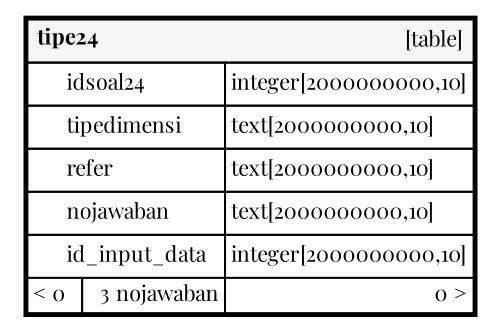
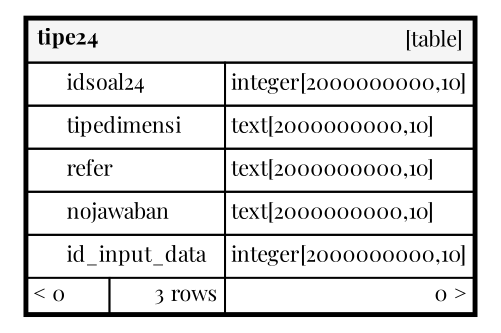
  digraph {
    bgcolor="#ffffff"
    fontname="Playfair Display"
    fontsize=11
    nodesep=0.18
    rankdir=RL
    ranksep=0.46
    ration=compress
-   n1 [fontname="Playfair Display" fontsize=11 label=<     <TABLE BORDER="2" CELLBORDER="1" CELLSPACING="0" BGCOLOR="#ffffff">       <TR><TD COLSPAN="4"  BGCOLOR="#f5f5f5"><TABLE BORDER="0" CELLSPACING="0"><TR><TD ALIGN="LEFT"><B>tipe24</B></TD><TD ALIGN="RIGHT">[table]</TD></TR></TABLE></TD></TR>       <TR><TD PORT="idsoal24" COLSPAN="2" ALIGN="LEFT"><TABLE BORDER="0" CELLSPACING="0" ALIGN="LEFT"><TR ALIGN="LEFT"><TD ALIGN="LEFT" FIXEDSIZE="TRUE" WIDTH="15" HEIGHT="16"></TD><TD ALIGN="LEFT" FIXEDSIZE="TRUE" WIDTH="80" HEIGHT="16">idsoal24</TD></TR></TABLE></TD><TD PORT="idsoal24.type" ALIGN="LEFT">integer[2000000000,10]</TD></TR>       <TR><TD PORT="tipedimensi" COLSPAN="2" ALIGN="LEFT"><TABLE BORDER="0" CELLSPACING="0" ALIGN="LEFT"><TR ALIGN="LEFT"><TD ALIGN="LEFT" FIXEDSIZE="TRUE" WIDTH="15" HEIGHT="16"></TD><TD ALIGN="LEFT" FIXEDSIZE="TRUE" WIDTH="80" HEIGHT="16">tipedimensi</TD></TR></TABLE></TD><TD PORT="tipedimensi.type" ALIGN="LEFT">text[2000000000,10]</TD></TR>       <TR><TD PORT="refer" COLSPAN="2" ALIGN="LEFT"><TABLE BORDER="0" CELLSPACING="0" ALIGN="LEFT"><TR ALIGN="LEFT"><TD ALIGN="LEFT" FIXEDSIZE="TRUE" WIDTH="15" HEIGHT="16"></TD><TD ALIGN="LEFT" FIXEDSIZE="TRUE" WIDTH="80" HEIGHT="16">refer</TD></TR></TABLE></TD><TD PORT="refer.type" ALIGN="LEFT">text[2000000000,10]</TD></TR>       <TR><TD PORT="nojawaban" COLSPAN="2" ALIGN="LEFT"><TABLE BORDER="0" CELLSPACING="0" ALIGN="LEFT"><TR ALIGN="LEFT"><TD ALIGN="LEFT" FIXEDSIZE="TRUE" WIDTH="15" HEIGHT="16"></TD><TD ALIGN="LEFT" FIXEDSIZE="TRUE" WIDTH="80" HEIGHT="16">nojawaban</TD></TR></TABLE></TD><TD PORT="nojawaban.type" ALIGN="LEFT">text[2000000000,10]</TD></TR>       <TR><TD PORT="id_input_data" COLSPAN="2" ALIGN="LEFT"><TABLE BORDER="0" CELLSPACING="0" ALIGN="LEFT"><TR ALIGN="LEFT"><TD ALIGN="LEFT" FIXEDSIZE="TRUE" WIDTH="15" HEIGHT="16"></TD><TD ALIGN="LEFT" FIXEDSIZE="TRUE" WIDTH="80" HEIGHT="16">id_input_data</TD></TR></TABLE></TD><TD PORT="id_input_data.type" ALIGN="LEFT">integer[2000000000,10]</TD></TR>       <TR><TD ALIGN="LEFT" BGCOLOR="#ffffff">&lt; 0</TD><TD ALIGN="RIGHT" BGCOLOR="#ffffff">3 nojawaban</TD><TD ALIGN="RIGHT" BGCOLOR="#ffffff">0 &gt;</TD></TR>     </TABLE>> shape=plaintext]
+   n1 [fontname="Playfair Display" fontsize=11 label=<     <TABLE BORDER="2" CELLBORDER="1" CELLSPACING="0" BGCOLOR="#ffffff">       <TR><TD COLSPAN="4"  BGCOLOR="#f5f5f5"><TABLE BORDER="0" CELLSPACING="0"><TR><TD ALIGN="LEFT"><B>tipe24</B></TD><TD ALIGN="RIGHT">[table]</TD></TR></TABLE></TD></TR>       <TR><TD PORT="idsoal24" COLSPAN="2" ALIGN="LEFT"><TABLE BORDER="0" CELLSPACING="0" ALIGN="LEFT"><TR ALIGN="LEFT"><TD ALIGN="LEFT" FIXEDSIZE="TRUE" WIDTH="15" HEIGHT="16"></TD><TD ALIGN="LEFT" FIXEDSIZE="TRUE" WIDTH="80" HEIGHT="16">idsoal24</TD></TR></TABLE></TD><TD PORT="idsoal24.type" ALIGN="LEFT">integer[2000000000,10]</TD></TR>       <TR><TD PORT="tipedimensi" COLSPAN="2" ALIGN="LEFT"><TABLE BORDER="0" CELLSPACING="0" ALIGN="LEFT"><TR ALIGN="LEFT"><TD ALIGN="LEFT" FIXEDSIZE="TRUE" WIDTH="15" HEIGHT="16"></TD><TD ALIGN="LEFT" FIXEDSIZE="TRUE" WIDTH="80" HEIGHT="16">tipedimensi</TD></TR></TABLE></TD><TD PORT="tipedimensi.type" ALIGN="LEFT">text[2000000000,10]</TD></TR>       <TR><TD PORT="refer" COLSPAN="2" ALIGN="LEFT"><TABLE BORDER="0" CELLSPACING="0" ALIGN="LEFT"><TR ALIGN="LEFT"><TD ALIGN="LEFT" FIXEDSIZE="TRUE" WIDTH="15" HEIGHT="16"></TD><TD ALIGN="LEFT" FIXEDSIZE="TRUE" WIDTH="80" HEIGHT="16">refer</TD></TR></TABLE></TD><TD PORT="refer.type" ALIGN="LEFT">text[2000000000,10]</TD></TR>       <TR><TD PORT="nojawaban" COLSPAN="2" ALIGN="LEFT"><TABLE BORDER="0" CELLSPACING="0" ALIGN="LEFT"><TR ALIGN="LEFT"><TD ALIGN="LEFT" FIXEDSIZE="TRUE" WIDTH="15" HEIGHT="16"></TD><TD ALIGN="LEFT" FIXEDSIZE="TRUE" WIDTH="80" HEIGHT="16">nojawaban</TD></TR></TABLE></TD><TD PORT="nojawaban.type" ALIGN="LEFT">text[2000000000,10]</TD></TR>       <TR><TD PORT="id_input_data" COLSPAN="2" ALIGN="LEFT"><TABLE BORDER="0" CELLSPACING="0" ALIGN="LEFT"><TR ALIGN="LEFT"><TD ALIGN="LEFT" FIXEDSIZE="TRUE" WIDTH="15" HEIGHT="16"></TD><TD ALIGN="LEFT" FIXEDSIZE="TRUE" WIDTH="80" HEIGHT="16">id_input_data</TD></TR></TABLE></TD><TD PORT="id_input_data.type" ALIGN="LEFT">integer[2000000000,10]</TD></TR>       <TR><TD ALIGN="LEFT" BGCOLOR="#ffffff">&lt; 0</TD><TD ALIGN="RIGHT" BGCOLOR="#ffffff">3 rows</TD><TD ALIGN="RIGHT" BGCOLOR="#ffffff">0 &gt;</TD></TR>     </TABLE>> shape=plaintext]
  }
